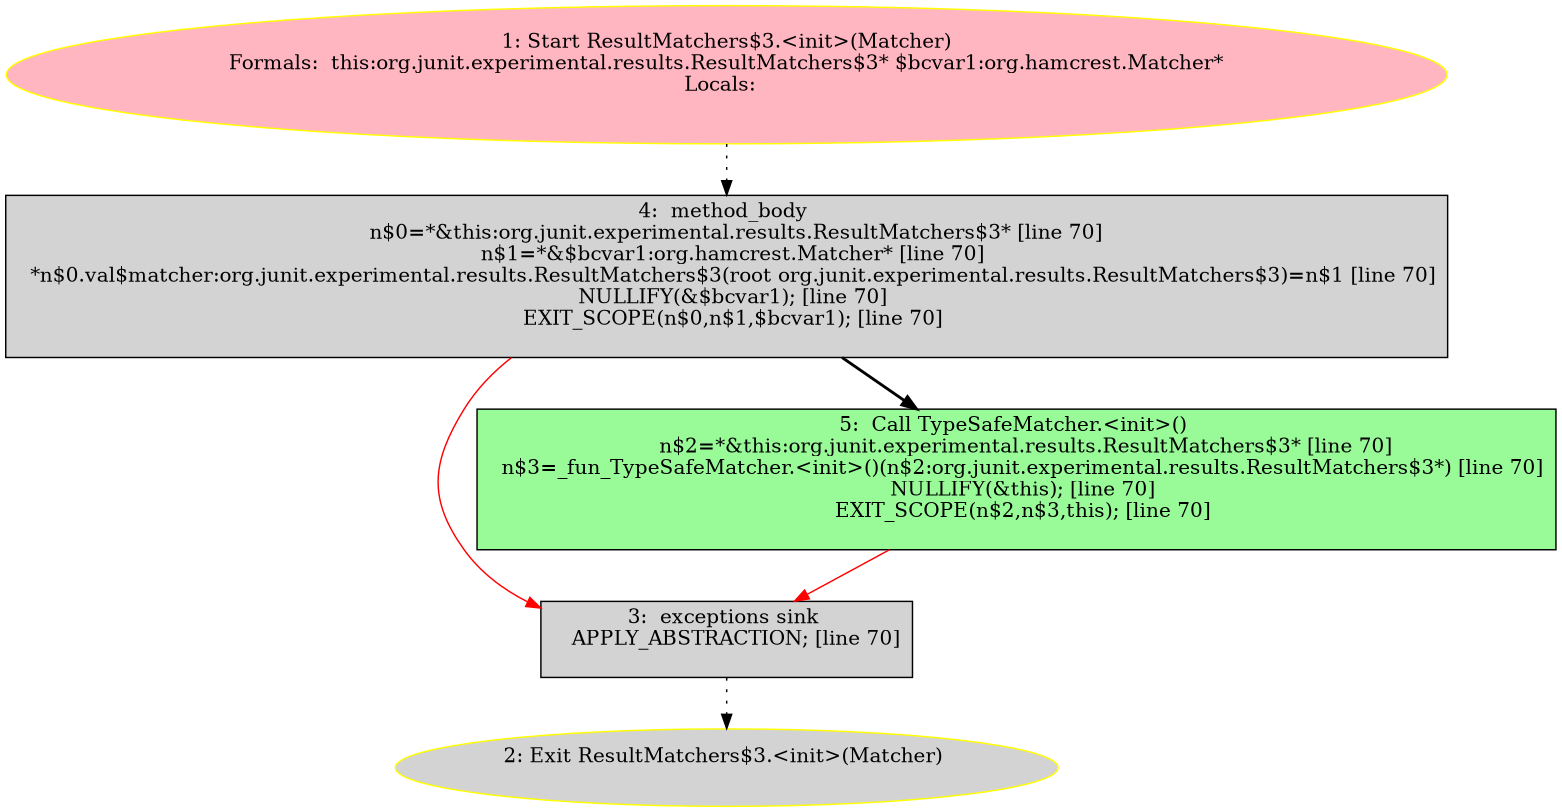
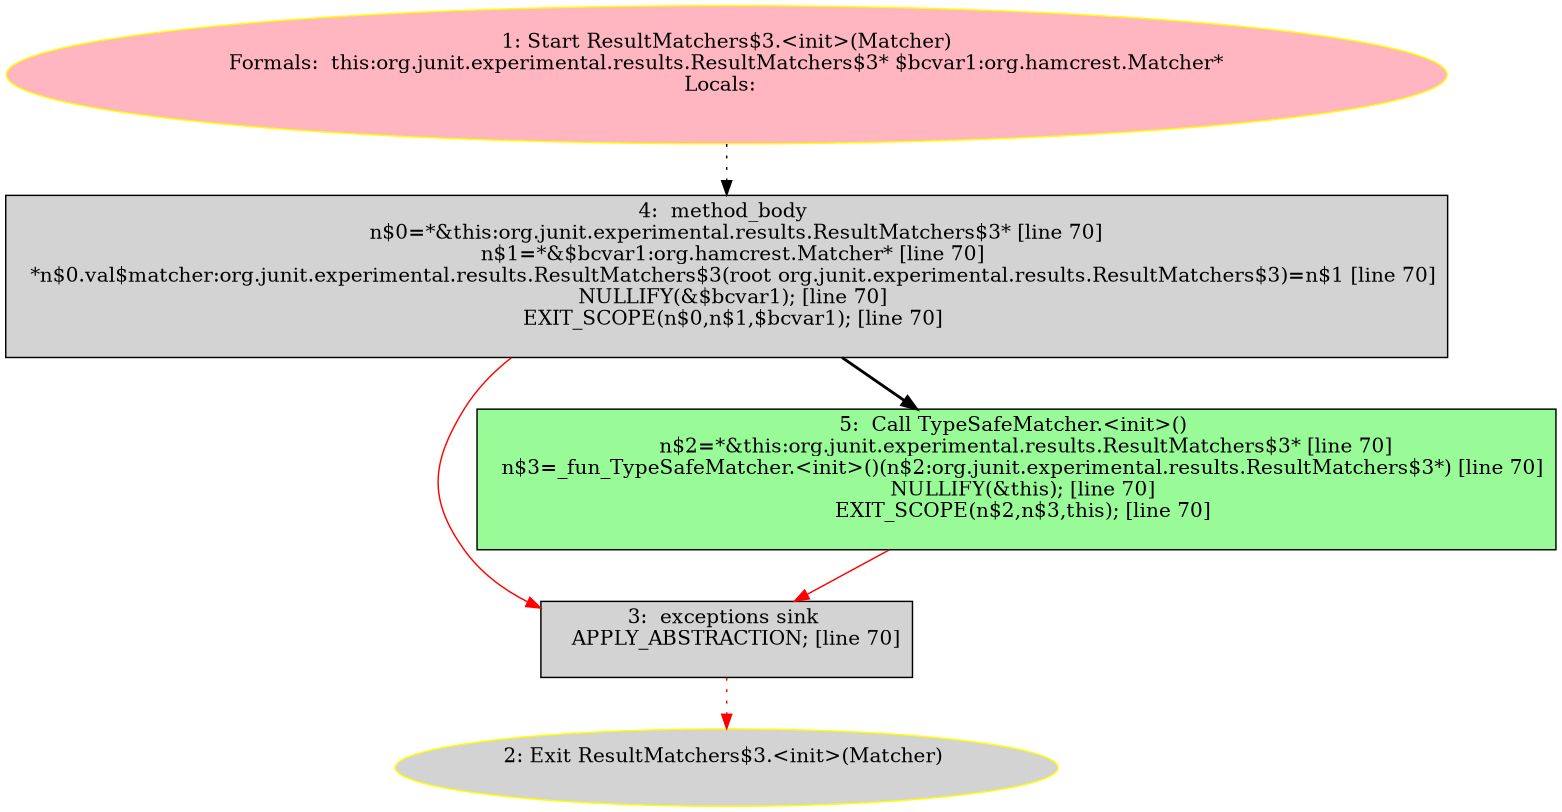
  digraph {
    node [fillcolor=lightgrey style=filled shape=box]
    edge [style=dotted]
    n1 [color=yellow fillcolor=lightpink label="1: Start ResultMatchers$3.<init>(Matcher)\nFormals:  this:org.junit.experimental.results.ResultMatchers$3* $bcvar1:org.hamcrest.Matcher*\nLocals:  \n  " shape=""]
    n2 [label="4:  method_body \n   n$0=*&this:org.junit.experimental.results.ResultMatchers$3* [line 70]\n  n$1=*&$bcvar1:org.hamcrest.Matcher* [line 70]\n  *n$0.val$matcher:org.junit.experimental.results.ResultMatchers$3(root org.junit.experimental.results.ResultMatchers$3)=n$1 [line 70]\n  NULLIFY(&$bcvar1); [line 70]\n  EXIT_SCOPE(n$0,n$1,$bcvar1); [line 70]\n "]
    n3 [label="3:  exceptions sink \n   APPLY_ABSTRACTION; [line 70]\n "]
    n4 [fillcolor=palegreen label="5:  Call TypeSafeMatcher.<init>() \n   n$2=*&this:org.junit.experimental.results.ResultMatchers$3* [line 70]\n  n$3=_fun_TypeSafeMatcher.<init>()(n$2:org.junit.experimental.results.ResultMatchers$3*) [line 70]\n  NULLIFY(&this); [line 70]\n  EXIT_SCOPE(n$2,n$3,this); [line 70]\n "]
    n5 [color=yellow label="2: Exit ResultMatchers$3.<init>(Matcher) \n  " shape=""]
    n1 -> n2
    n2 -> n3 [color=red style=solid]
    n2 -> n4 [style=bold]
-   n3 -> n5
+   n3 -> n5 [color=red]
    n4 -> n3 [color=red style=solid]
  }
